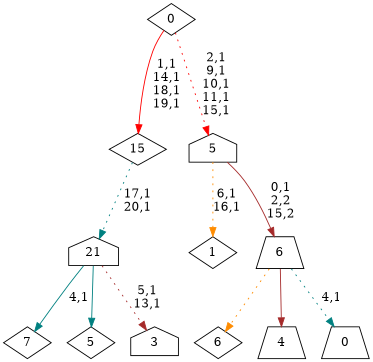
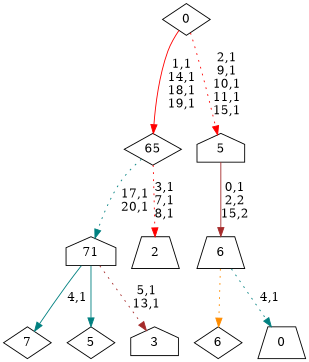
  digraph {
    node [shape=diamond]
    edge [color=teal style=dotted]
    n1 [label=7]
    n2 [label=6]
    n3 [label=5]
-   n4 [label=4 shape=trapezium]
    n5 [label=3 shape=house]
-   21 [shape=house]
-   15
-   n9 [label=1]
+   21 [shape=house label=71]
+   n7 [label=2 shape=trapezium]
+   15 [label=65]
    n10 [label=0 shape=trapezium]
    6 [shape=trapezium]
    5 [shape=house]
    0
    21 -> n1 [label="4,1" style=solid]
    21 -> n3 [style=solid]
    21 -> n5 [color=brown label="5,1\n13,1"]
    15 -> 21 [label="17,1\n20,1"]
+   15 -> n7 [color=red label="3,1\n7,1\n8,1"]
    6 -> n2 [color=darkorange]
-   6 -> n4 [color=brown style=solid]
    6 -> n10 [label="4,1"]
-   5 -> n9 [color=darkorange label="6,1\n16,1"]
    5 -> 6 [color=brown label="0,1\n2,2\n15,2" style=solid]
    0 -> 15 [color=red label="1,1\n14,1\n18,1\n19,1" style=solid]
    0 -> 5 [color=red label="2,1\n9,1\n10,1\n11,1\n15,1"]
  }
